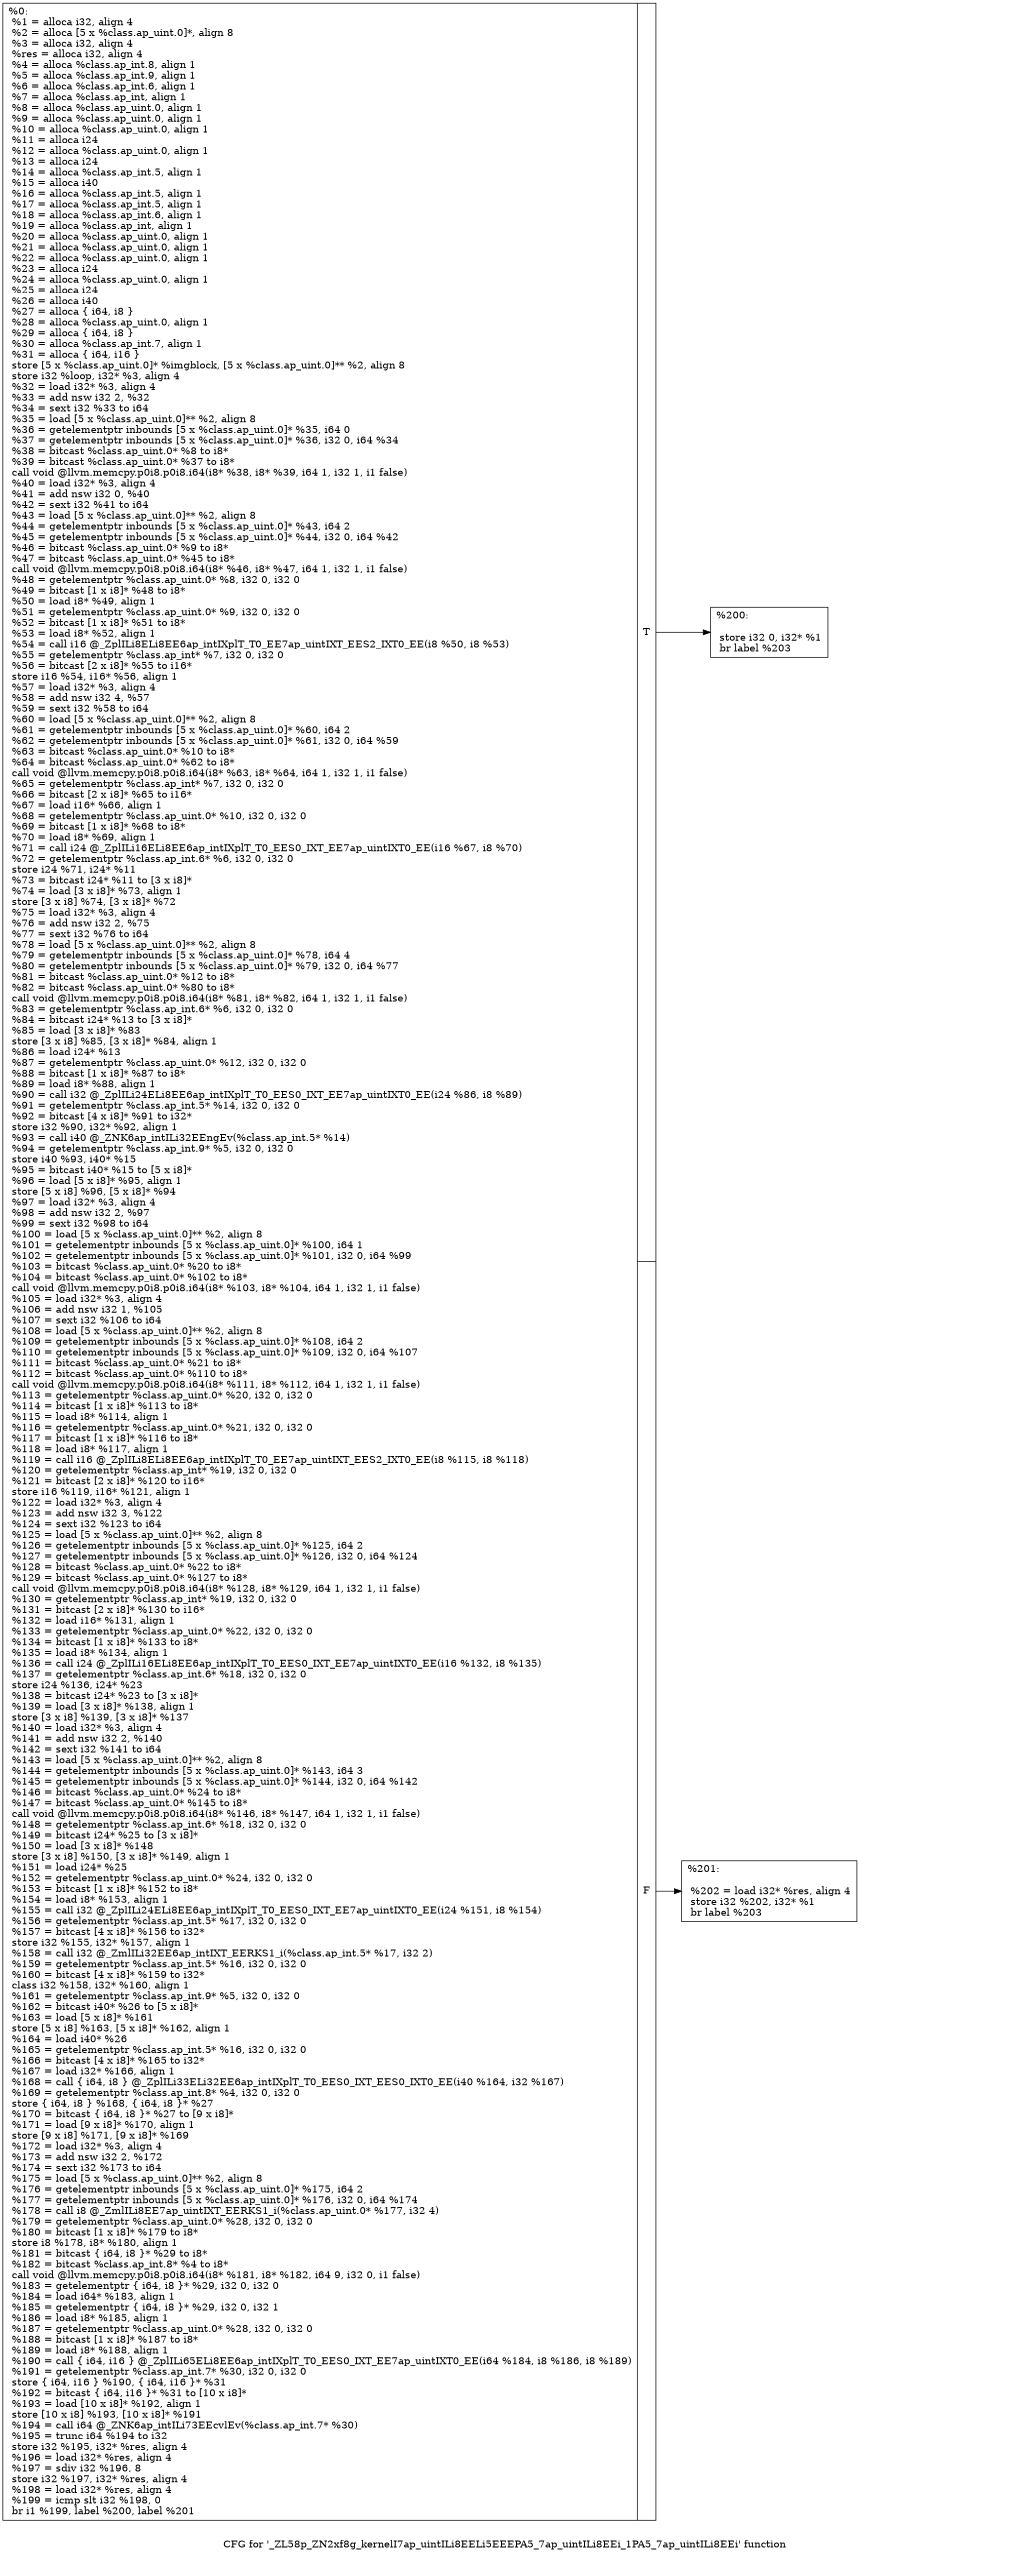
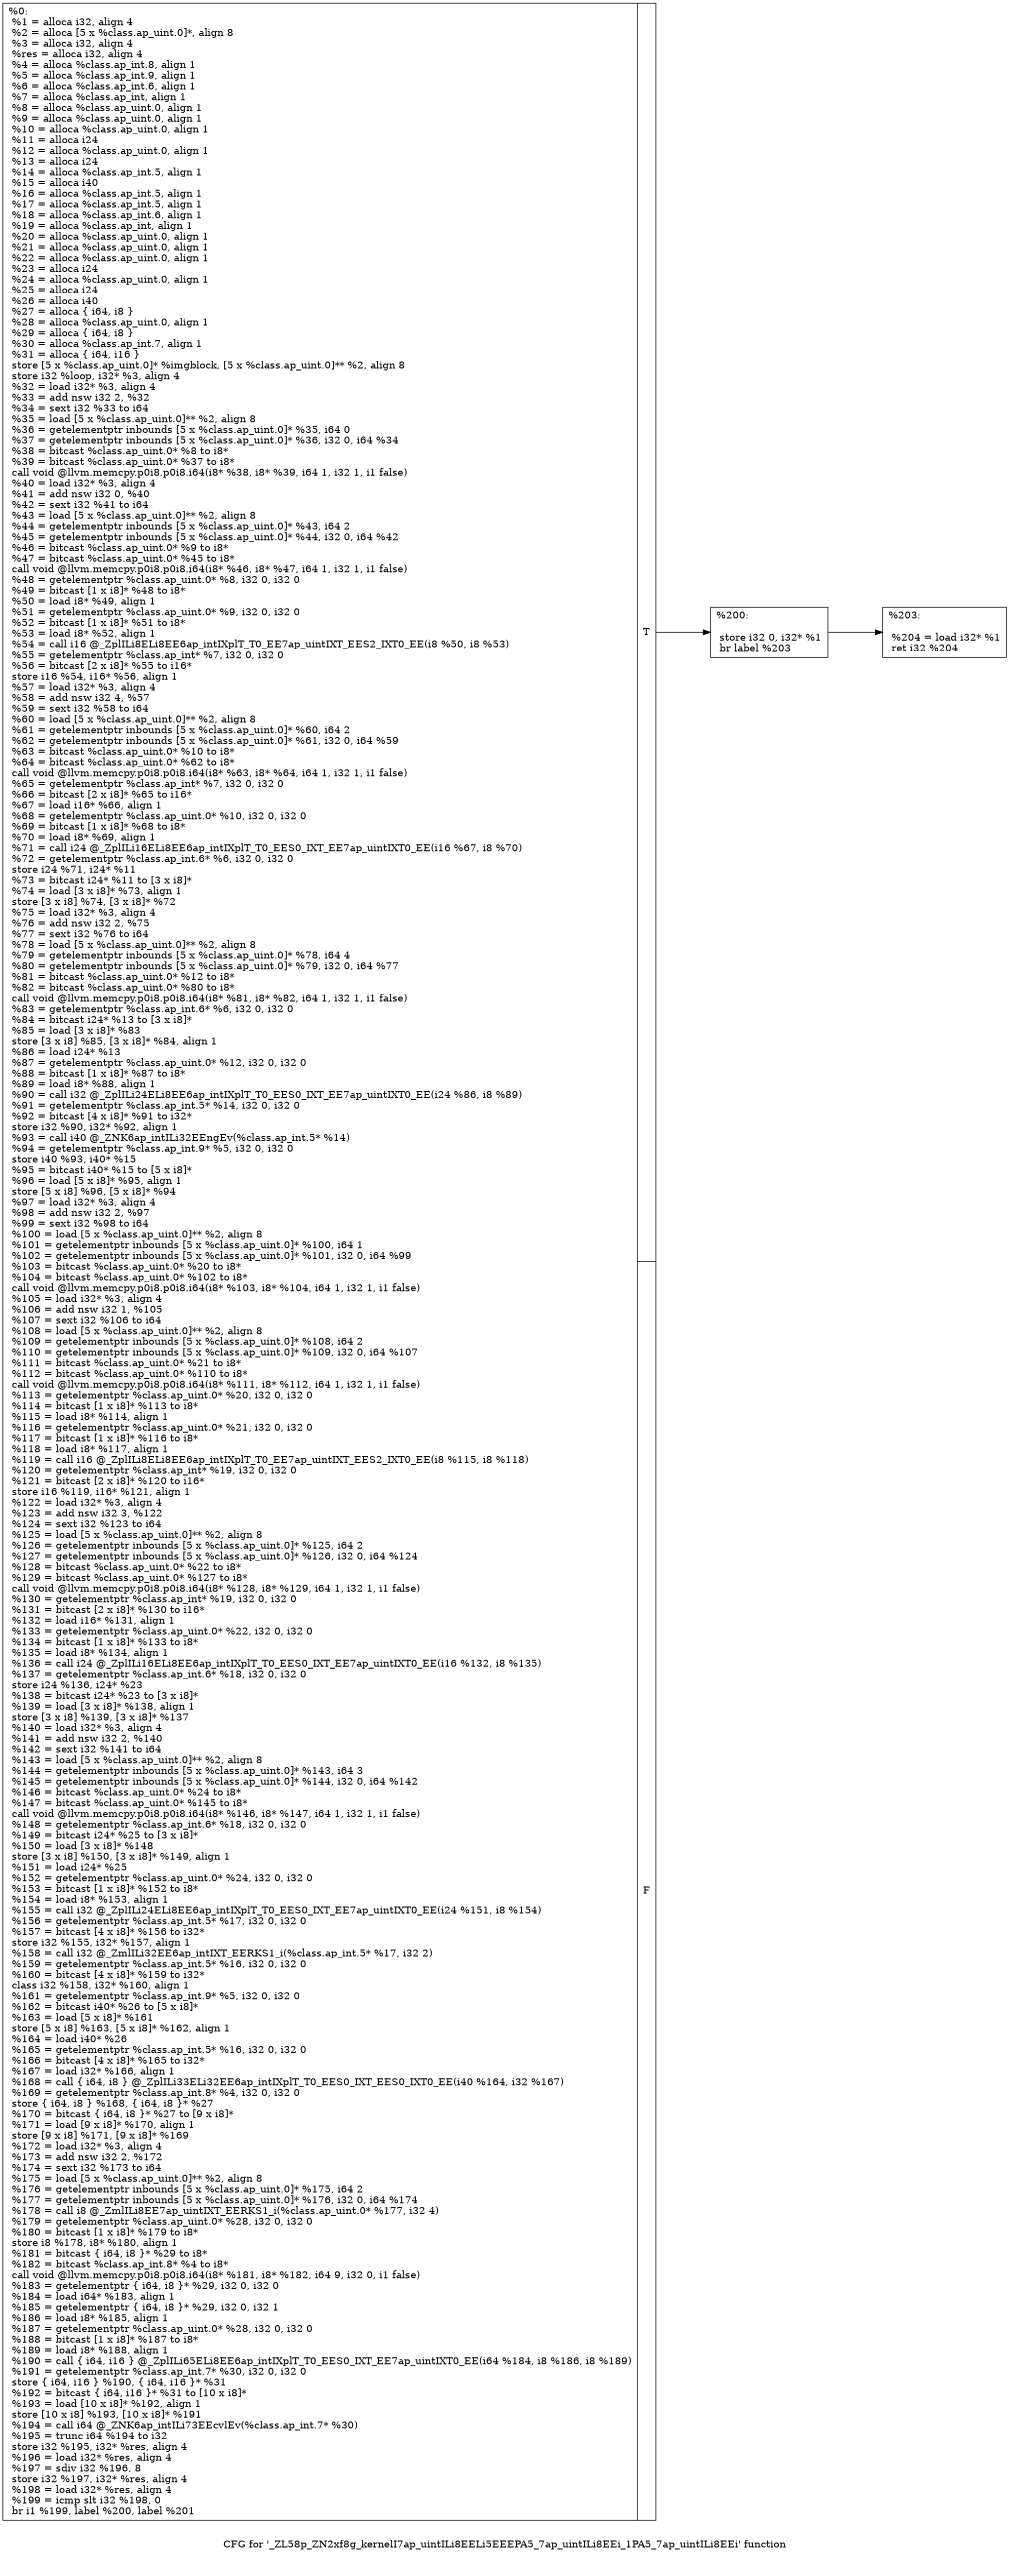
  digraph {
    label="CFG for '_ZL58p_ZN2xf8g_kernelI7ap_uintILi8EELi5EEEPA5_7ap_uintILi8EEi_1PA5_7ap_uintILi8EEi' function"
    rankdir=LR
    node [shape=record]
    n1 [label="{%0:\l  %1 = alloca i32, align 4\l  %2 = alloca [5 x %class.ap_uint.0]*, align 8\l  %3 = alloca i32, align 4\l  %res = alloca i32, align 4\l  %4 = alloca %class.ap_int.8, align 1\l  %5 = alloca %class.ap_int.9, align 1\l  %6 = alloca %class.ap_int.6, align 1\l  %7 = alloca %class.ap_int, align 1\l  %8 = alloca %class.ap_uint.0, align 1\l  %9 = alloca %class.ap_uint.0, align 1\l  %10 = alloca %class.ap_uint.0, align 1\l  %11 = alloca i24\l  %12 = alloca %class.ap_uint.0, align 1\l  %13 = alloca i24\l  %14 = alloca %class.ap_int.5, align 1\l  %15 = alloca i40\l  %16 = alloca %class.ap_int.5, align 1\l  %17 = alloca %class.ap_int.5, align 1\l  %18 = alloca %class.ap_int.6, align 1\l  %19 = alloca %class.ap_int, align 1\l  %20 = alloca %class.ap_uint.0, align 1\l  %21 = alloca %class.ap_uint.0, align 1\l  %22 = alloca %class.ap_uint.0, align 1\l  %23 = alloca i24\l  %24 = alloca %class.ap_uint.0, align 1\l  %25 = alloca i24\l  %26 = alloca i40\l  %27 = alloca \{ i64, i8 \}\l  %28 = alloca %class.ap_uint.0, align 1\l  %29 = alloca \{ i64, i8 \}\l  %30 = alloca %class.ap_int.7, align 1\l  %31 = alloca \{ i64, i16 \}\l  store [5 x %class.ap_uint.0]* %imgblock, [5 x %class.ap_uint.0]** %2, align 8\l  store i32 %loop, i32* %3, align 4\l  %32 = load i32* %3, align 4\l  %33 = add nsw i32 2, %32\l  %34 = sext i32 %33 to i64\l  %35 = load [5 x %class.ap_uint.0]** %2, align 8\l  %36 = getelementptr inbounds [5 x %class.ap_uint.0]* %35, i64 0\l  %37 = getelementptr inbounds [5 x %class.ap_uint.0]* %36, i32 0, i64 %34\l  %38 = bitcast %class.ap_uint.0* %8 to i8*\l  %39 = bitcast %class.ap_uint.0* %37 to i8*\l  call void @llvm.memcpy.p0i8.p0i8.i64(i8* %38, i8* %39, i64 1, i32 1, i1 false)\l  %40 = load i32* %3, align 4\l  %41 = add nsw i32 0, %40\l  %42 = sext i32 %41 to i64\l  %43 = load [5 x %class.ap_uint.0]** %2, align 8\l  %44 = getelementptr inbounds [5 x %class.ap_uint.0]* %43, i64 2\l  %45 = getelementptr inbounds [5 x %class.ap_uint.0]* %44, i32 0, i64 %42\l  %46 = bitcast %class.ap_uint.0* %9 to i8*\l  %47 = bitcast %class.ap_uint.0* %45 to i8*\l  call void @llvm.memcpy.p0i8.p0i8.i64(i8* %46, i8* %47, i64 1, i32 1, i1 false)\l  %48 = getelementptr %class.ap_uint.0* %8, i32 0, i32 0\l  %49 = bitcast [1 x i8]* %48 to i8*\l  %50 = load i8* %49, align 1\l  %51 = getelementptr %class.ap_uint.0* %9, i32 0, i32 0\l  %52 = bitcast [1 x i8]* %51 to i8*\l  %53 = load i8* %52, align 1\l  %54 = call i16 @_ZplILi8ELi8EE6ap_intIXplT_T0_EE7ap_uintIXT_EES2_IXT0_EE(i8 %50, i8 %53)\l  %55 = getelementptr %class.ap_int* %7, i32 0, i32 0\l  %56 = bitcast [2 x i8]* %55 to i16*\l  store i16 %54, i16* %56, align 1\l  %57 = load i32* %3, align 4\l  %58 = add nsw i32 4, %57\l  %59 = sext i32 %58 to i64\l  %60 = load [5 x %class.ap_uint.0]** %2, align 8\l  %61 = getelementptr inbounds [5 x %class.ap_uint.0]* %60, i64 2\l  %62 = getelementptr inbounds [5 x %class.ap_uint.0]* %61, i32 0, i64 %59\l  %63 = bitcast %class.ap_uint.0* %10 to i8*\l  %64 = bitcast %class.ap_uint.0* %62 to i8*\l  call void @llvm.memcpy.p0i8.p0i8.i64(i8* %63, i8* %64, i64 1, i32 1, i1 false)\l  %65 = getelementptr %class.ap_int* %7, i32 0, i32 0\l  %66 = bitcast [2 x i8]* %65 to i16*\l  %67 = load i16* %66, align 1\l  %68 = getelementptr %class.ap_uint.0* %10, i32 0, i32 0\l  %69 = bitcast [1 x i8]* %68 to i8*\l  %70 = load i8* %69, align 1\l  %71 = call i24 @_ZplILi16ELi8EE6ap_intIXplT_T0_EES0_IXT_EE7ap_uintIXT0_EE(i16 %67, i8 %70)\l  %72 = getelementptr %class.ap_int.6* %6, i32 0, i32 0\l  store i24 %71, i24* %11\l  %73 = bitcast i24* %11 to [3 x i8]*\l  %74 = load [3 x i8]* %73, align 1\l  store [3 x i8] %74, [3 x i8]* %72\l  %75 = load i32* %3, align 4\l  %76 = add nsw i32 2, %75\l  %77 = sext i32 %76 to i64\l  %78 = load [5 x %class.ap_uint.0]** %2, align 8\l  %79 = getelementptr inbounds [5 x %class.ap_uint.0]* %78, i64 4\l  %80 = getelementptr inbounds [5 x %class.ap_uint.0]* %79, i32 0, i64 %77\l  %81 = bitcast %class.ap_uint.0* %12 to i8*\l  %82 = bitcast %class.ap_uint.0* %80 to i8*\l  call void @llvm.memcpy.p0i8.p0i8.i64(i8* %81, i8* %82, i64 1, i32 1, i1 false)\l  %83 = getelementptr %class.ap_int.6* %6, i32 0, i32 0\l  %84 = bitcast i24* %13 to [3 x i8]*\l  %85 = load [3 x i8]* %83\l  store [3 x i8] %85, [3 x i8]* %84, align 1\l  %86 = load i24* %13\l  %87 = getelementptr %class.ap_uint.0* %12, i32 0, i32 0\l  %88 = bitcast [1 x i8]* %87 to i8*\l  %89 = load i8* %88, align 1\l  %90 = call i32 @_ZplILi24ELi8EE6ap_intIXplT_T0_EES0_IXT_EE7ap_uintIXT0_EE(i24 %86, i8 %89)\l  %91 = getelementptr %class.ap_int.5* %14, i32 0, i32 0\l  %92 = bitcast [4 x i8]* %91 to i32*\l  store i32 %90, i32* %92, align 1\l  %93 = call i40 @_ZNK6ap_intILi32EEngEv(%class.ap_int.5* %14)\l  %94 = getelementptr %class.ap_int.9* %5, i32 0, i32 0\l  store i40 %93, i40* %15\l  %95 = bitcast i40* %15 to [5 x i8]*\l  %96 = load [5 x i8]* %95, align 1\l  store [5 x i8] %96, [5 x i8]* %94\l  %97 = load i32* %3, align 4\l  %98 = add nsw i32 2, %97\l  %99 = sext i32 %98 to i64\l  %100 = load [5 x %class.ap_uint.0]** %2, align 8\l  %101 = getelementptr inbounds [5 x %class.ap_uint.0]* %100, i64 1\l  %102 = getelementptr inbounds [5 x %class.ap_uint.0]* %101, i32 0, i64 %99\l  %103 = bitcast %class.ap_uint.0* %20 to i8*\l  %104 = bitcast %class.ap_uint.0* %102 to i8*\l  call void @llvm.memcpy.p0i8.p0i8.i64(i8* %103, i8* %104, i64 1, i32 1, i1 false)\l  %105 = load i32* %3, align 4\l  %106 = add nsw i32 1, %105\l  %107 = sext i32 %106 to i64\l  %108 = load [5 x %class.ap_uint.0]** %2, align 8\l  %109 = getelementptr inbounds [5 x %class.ap_uint.0]* %108, i64 2\l  %110 = getelementptr inbounds [5 x %class.ap_uint.0]* %109, i32 0, i64 %107\l  %111 = bitcast %class.ap_uint.0* %21 to i8*\l  %112 = bitcast %class.ap_uint.0* %110 to i8*\l  call void @llvm.memcpy.p0i8.p0i8.i64(i8* %111, i8* %112, i64 1, i32 1, i1 false)\l  %113 = getelementptr %class.ap_uint.0* %20, i32 0, i32 0\l  %114 = bitcast [1 x i8]* %113 to i8*\l  %115 = load i8* %114, align 1\l  %116 = getelementptr %class.ap_uint.0* %21, i32 0, i32 0\l  %117 = bitcast [1 x i8]* %116 to i8*\l  %118 = load i8* %117, align 1\l  %119 = call i16 @_ZplILi8ELi8EE6ap_intIXplT_T0_EE7ap_uintIXT_EES2_IXT0_EE(i8 %115, i8 %118)\l  %120 = getelementptr %class.ap_int* %19, i32 0, i32 0\l  %121 = bitcast [2 x i8]* %120 to i16*\l  store i16 %119, i16* %121, align 1\l  %122 = load i32* %3, align 4\l  %123 = add nsw i32 3, %122\l  %124 = sext i32 %123 to i64\l  %125 = load [5 x %class.ap_uint.0]** %2, align 8\l  %126 = getelementptr inbounds [5 x %class.ap_uint.0]* %125, i64 2\l  %127 = getelementptr inbounds [5 x %class.ap_uint.0]* %126, i32 0, i64 %124\l  %128 = bitcast %class.ap_uint.0* %22 to i8*\l  %129 = bitcast %class.ap_uint.0* %127 to i8*\l  call void @llvm.memcpy.p0i8.p0i8.i64(i8* %128, i8* %129, i64 1, i32 1, i1 false)\l  %130 = getelementptr %class.ap_int* %19, i32 0, i32 0\l  %131 = bitcast [2 x i8]* %130 to i16*\l  %132 = load i16* %131, align 1\l  %133 = getelementptr %class.ap_uint.0* %22, i32 0, i32 0\l  %134 = bitcast [1 x i8]* %133 to i8*\l  %135 = load i8* %134, align 1\l  %136 = call i24 @_ZplILi16ELi8EE6ap_intIXplT_T0_EES0_IXT_EE7ap_uintIXT0_EE(i16 %132, i8 %135)\l  %137 = getelementptr %class.ap_int.6* %18, i32 0, i32 0\l  store i24 %136, i24* %23\l  %138 = bitcast i24* %23 to [3 x i8]*\l  %139 = load [3 x i8]* %138, align 1\l  store [3 x i8] %139, [3 x i8]* %137\l  %140 = load i32* %3, align 4\l  %141 = add nsw i32 2, %140\l  %142 = sext i32 %141 to i64\l  %143 = load [5 x %class.ap_uint.0]** %2, align 8\l  %144 = getelementptr inbounds [5 x %class.ap_uint.0]* %143, i64 3\l  %145 = getelementptr inbounds [5 x %class.ap_uint.0]* %144, i32 0, i64 %142\l  %146 = bitcast %class.ap_uint.0* %24 to i8*\l  %147 = bitcast %class.ap_uint.0* %145 to i8*\l  call void @llvm.memcpy.p0i8.p0i8.i64(i8* %146, i8* %147, i64 1, i32 1, i1 false)\l  %148 = getelementptr %class.ap_int.6* %18, i32 0, i32 0\l  %149 = bitcast i24* %25 to [3 x i8]*\l  %150 = load [3 x i8]* %148\l  store [3 x i8] %150, [3 x i8]* %149, align 1\l  %151 = load i24* %25\l  %152 = getelementptr %class.ap_uint.0* %24, i32 0, i32 0\l  %153 = bitcast [1 x i8]* %152 to i8*\l  %154 = load i8* %153, align 1\l  %155 = call i32 @_ZplILi24ELi8EE6ap_intIXplT_T0_EES0_IXT_EE7ap_uintIXT0_EE(i24 %151, i8 %154)\l  %156 = getelementptr %class.ap_int.5* %17, i32 0, i32 0\l  %157 = bitcast [4 x i8]* %156 to i32*\l  store i32 %155, i32* %157, align 1\l  %158 = call i32 @_ZmlILi32EE6ap_intIXT_EERKS1_i(%class.ap_int.5* %17, i32 2)\l  %159 = getelementptr %class.ap_int.5* %16, i32 0, i32 0\l  %160 = bitcast [4 x i8]* %159 to i32*\l  class i32 %158, i32* %160, align 1\l  %161 = getelementptr %class.ap_int.9* %5, i32 0, i32 0\l  %162 = bitcast i40* %26 to [5 x i8]*\l  %163 = load [5 x i8]* %161\l  store [5 x i8] %163, [5 x i8]* %162, align 1\l  %164 = load i40* %26\l  %165 = getelementptr %class.ap_int.5* %16, i32 0, i32 0\l  %166 = bitcast [4 x i8]* %165 to i32*\l  %167 = load i32* %166, align 1\l  %168 = call \{ i64, i8 \} @_ZplILi33ELi32EE6ap_intIXplT_T0_EES0_IXT_EES0_IXT0_EE(i40 %164, i32 %167)\l  %169 = getelementptr %class.ap_int.8* %4, i32 0, i32 0\l  store \{ i64, i8 \} %168, \{ i64, i8 \}* %27\l  %170 = bitcast \{ i64, i8 \}* %27 to [9 x i8]*\l  %171 = load [9 x i8]* %170, align 1\l  store [9 x i8] %171, [9 x i8]* %169\l  %172 = load i32* %3, align 4\l  %173 = add nsw i32 2, %172\l  %174 = sext i32 %173 to i64\l  %175 = load [5 x %class.ap_uint.0]** %2, align 8\l  %176 = getelementptr inbounds [5 x %class.ap_uint.0]* %175, i64 2\l  %177 = getelementptr inbounds [5 x %class.ap_uint.0]* %176, i32 0, i64 %174\l  %178 = call i8 @_ZmlILi8EE7ap_uintIXT_EERKS1_i(%class.ap_uint.0* %177, i32 4)\l  %179 = getelementptr %class.ap_uint.0* %28, i32 0, i32 0\l  %180 = bitcast [1 x i8]* %179 to i8*\l  store i8 %178, i8* %180, align 1\l  %181 = bitcast \{ i64, i8 \}* %29 to i8*\l  %182 = bitcast %class.ap_int.8* %4 to i8*\l  call void @llvm.memcpy.p0i8.p0i8.i64(i8* %181, i8* %182, i64 9, i32 0, i1 false)\l  %183 = getelementptr \{ i64, i8 \}* %29, i32 0, i32 0\l  %184 = load i64* %183, align 1\l  %185 = getelementptr \{ i64, i8 \}* %29, i32 0, i32 1\l  %186 = load i8* %185, align 1\l  %187 = getelementptr %class.ap_uint.0* %28, i32 0, i32 0\l  %188 = bitcast [1 x i8]* %187 to i8*\l  %189 = load i8* %188, align 1\l  %190 = call \{ i64, i16 \} @_ZplILi65ELi8EE6ap_intIXplT_T0_EES0_IXT_EE7ap_uintIXT0_EE(i64 %184, i8 %186, i8 %189)\l  %191 = getelementptr %class.ap_int.7* %30, i32 0, i32 0\l  store \{ i64, i16 \} %190, \{ i64, i16 \}* %31\l  %192 = bitcast \{ i64, i16 \}* %31 to [10 x i8]*\l  %193 = load [10 x i8]* %192, align 1\l  store [10 x i8] %193, [10 x i8]* %191\l  %194 = call i64 @_ZNK6ap_intILi73EEcvlEv(%class.ap_int.7* %30)\l  %195 = trunc i64 %194 to i32\l  store i32 %195, i32* %res, align 4\l  %196 = load i32* %res, align 4\l  %197 = sdiv i32 %196, 8\l  store i32 %197, i32* %res, align 4\l  %198 = load i32* %res, align 4\l  %199 = icmp slt i32 %198, 0\l  br i1 %199, label %200, label %201\l|{<s0>T|<s1>F}}"]
    n2 [label="{%200:\l\l  store i32 0, i32* %1\l  br label %203\l}"]
-   n3 [label="{%201:\l\l  %202 = load i32* %res, align 4\l  store i32 %202, i32* %1\l  br label %203\l}"]
+   n4 [label="{%203:\l\l  %204 = load i32* %1\l  ret i32 %204\l}"]
    n1 -> n2 [tailport=s0]
-   n1 -> n3 [tailport=s1]
+   n2 -> n4
  }
